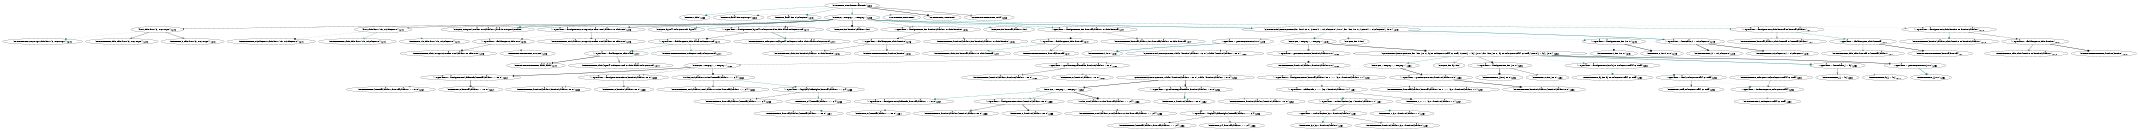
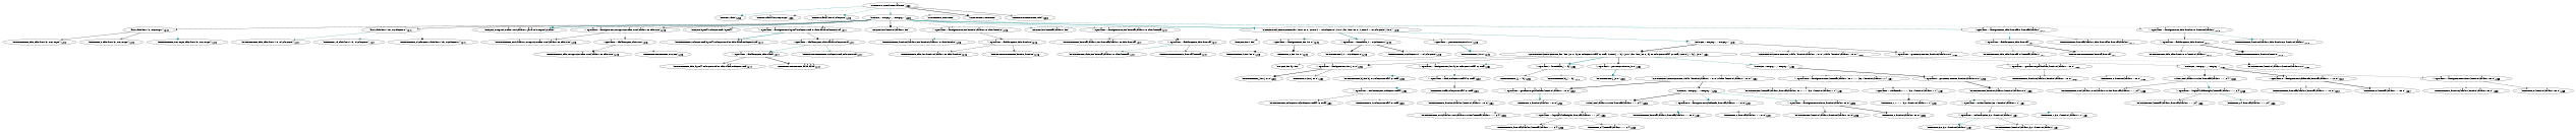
  digraph {
    edge [arrowhead=box color=black style=solid]
    n1 [label=<(METHOD,sendMTFValues5)<SUB>1238</SUB>>]
    n2 [label=<(PARAM,this)<SUB>1238</SUB>>]
    n3 [label=<(PARAM,final int nGroups)<SUB>1238</SUB>>]
    n4 [label=<(PARAM,final int nSelectors)<SUB>1248</SUB>>]
    n5 [label=<(BLOCK,&lt;empty&gt;,&lt;empty&gt;)<SUB>1239</SUB>>]
    n6 [label=<(MODIFIER,PRIVATE)>]
    n7 [label=<(MODIFIER,VIRTUAL)>]
    n8 [label=<(METHOD_RETURN,void)<SUB>1238</SUB>>]
    n9 [label=<(bsW,this.bsW(3, nGroups))<SUB>1240</SUB>>]
    n10 [label=<(bsW,this.bsW(15, nSelectors))<SUB>1241</SUB>>]
    n11 [label=<(LOCAL,OutputStream outShadow: java.io.OutputStream)>]
    n12 [label=<(&lt;operator&gt;.assignment,OutputStream outShadow = this.out)<SUB>1243</SUB>>]
    n13 [label=<(LOCAL,byte[] selectorMtf: byte[])>]
    n14 [label=<(&lt;operator&gt;.assignment,byte[] selectorMtf = this.data.selectorMtf)<SUB>1244</SUB>>]
    n15 [label=<(LOCAL,int bsLiveShadow: int)>]
    n16 [label=<(&lt;operator&gt;.assignment,int bsLiveShadow = this.bsLive)<SUB>1246</SUB>>]
    n17 [label=<(LOCAL,int bsBuffShadow: int)>]
    n18 [label=<(&lt;operator&gt;.assignment,int bsBuffShadow = this.bsBuff)<SUB>1247</SUB>>]
    n19 [label=<(CONTROL_STRUCTURE,for (int i = 0; Some(i &lt; nSelectors); i++),for (int i = 0; Some(i &lt; nSelectors); i++))<SUB>1249</SUB>>]
    n20 [label=<(&lt;operator&gt;.assignment,this.bsBuff = bsBuffShadow)<SUB>1271</SUB>>]
    n21 [label=<(&lt;operator&gt;.assignment,this.bsLive = bsLiveShadow)<SUB>1272</SUB>>]
    n22 [label=<(IDENTIFIER,this,this.bsW(3, nGroups))<SUB>1240</SUB>>]
    n23 [label=<(LITERAL,3,this.bsW(3, nGroups))<SUB>1240</SUB>>]
    n24 [label=<(IDENTIFIER,nGroups,this.bsW(3, nGroups))<SUB>1240</SUB>>]
    n25 [label=<(IDENTIFIER,this,this.bsW(15, nSelectors))<SUB>1241</SUB>>]
    n26 [label=<(LITERAL,15,this.bsW(15, nSelectors))<SUB>1241</SUB>>]
    n27 [label=<(IDENTIFIER,nSelectors,this.bsW(15, nSelectors))<SUB>1241</SUB>>]
    n28 [label=<(IDENTIFIER,outShadow,OutputStream outShadow = this.out)<SUB>1243</SUB>>]
    n29 [label=<(&lt;operator&gt;.fieldAccess,this.out)<SUB>1243</SUB>>]
    n30 [label=<(IDENTIFIER,selectorMtf,byte[] selectorMtf = this.data.selectorMtf)<SUB>1244</SUB>>]
    n31 [label=<(&lt;operator&gt;.fieldAccess,this.data.selectorMtf)<SUB>1244</SUB>>]
    n32 [label=<(IDENTIFIER,bsLiveShadow,int bsLiveShadow = this.bsLive)<SUB>1246</SUB>>]
    n33 [label=<(&lt;operator&gt;.fieldAccess,this.bsLive)<SUB>1246</SUB>>]
    n34 [label=<(IDENTIFIER,bsBuffShadow,int bsBuffShadow = this.bsBuff)<SUB>1247</SUB>>]
    n35 [label=<(&lt;operator&gt;.fieldAccess,this.bsBuff)<SUB>1247</SUB>>]
    n36 [label=<(LOCAL,int i: int)>]
    n37 [label=<(&lt;operator&gt;.assignment,int i = 0)<SUB>1249</SUB>>]
    n38 [label=<(&lt;operator&gt;.lessThan,i &lt; nSelectors)<SUB>1249</SUB>>]
    n39 [label=<(&lt;operator&gt;.postIncrement,i++)<SUB>1249</SUB>>]
    n40 [label=<(BLOCK,&lt;empty&gt;,&lt;empty&gt;)<SUB>1249</SUB>>]
    n41 [label=<(&lt;operator&gt;.fieldAccess,this.bsBuff)<SUB>1271</SUB>>]
    n42 [label=<(IDENTIFIER,bsBuffShadow,this.bsBuff = bsBuffShadow)<SUB>1271</SUB>>]
    n43 [label=<(&lt;operator&gt;.fieldAccess,this.bsLive)<SUB>1272</SUB>>]
    n44 [label=<(IDENTIFIER,bsLiveShadow,this.bsLive = bsLiveShadow)<SUB>1272</SUB>>]
    n45 [label=<(IDENTIFIER,this,OutputStream outShadow = this.out)<SUB>1243</SUB>>]
    n46 [label=<(FIELD_IDENTIFIER,out,out)<SUB>1243</SUB>>]
    n47 [label=<(&lt;operator&gt;.fieldAccess,this.data)<SUB>1244</SUB>>]
    n48 [label=<(FIELD_IDENTIFIER,selectorMtf,selectorMtf)<SUB>1244</SUB>>]
    n49 [label=<(IDENTIFIER,this,byte[] selectorMtf = this.data.selectorMtf)<SUB>1244</SUB>>]
    n50 [label=<(FIELD_IDENTIFIER,data,data)<SUB>1244</SUB>>]
    n51 [label=<(IDENTIFIER,this,int bsLiveShadow = this.bsLive)<SUB>1246</SUB>>]
    n52 [label=<(FIELD_IDENTIFIER,bsLive,bsLive)<SUB>1246</SUB>>]
    n53 [label=<(IDENTIFIER,this,int bsBuffShadow = this.bsBuff)<SUB>1247</SUB>>]
    n54 [label=<(FIELD_IDENTIFIER,bsBuff,bsBuff)<SUB>1247</SUB>>]
    n55 [label=<(IDENTIFIER,i,int i = 0)<SUB>1249</SUB>>]
    n56 [label=<(LITERAL,0,int i = 0)<SUB>1249</SUB>>]
    n57 [label=<(IDENTIFIER,i,i &lt; nSelectors)<SUB>1249</SUB>>]
    n58 [label=<(IDENTIFIER,nSelectors,i &lt; nSelectors)<SUB>1249</SUB>>]
    n59 [label=<(IDENTIFIER,i,i++)<SUB>1249</SUB>>]
    n60 [label=<(CONTROL_STRUCTURE,for (int j = 0, hj = selectorMtf[i] &amp; 0xff; Some(j &lt; hj); j++),for (int j = 0, hj = selectorMtf[i] &amp; 0xff; Some(j &lt; hj); j++))<SUB>1250</SUB>>]
    n61 [label=<(CONTROL_STRUCTURE,while (bsLiveShadow &gt;= 8),while (bsLiveShadow &gt;= 8))<SUB>1262</SUB>>]
    n62 [label=<(&lt;operator&gt;.postIncrement,bsLiveShadow++)<SUB>1268</SUB>>]
    n63 [label=<(LOCAL,int hj: int)>]
    n64 [label=<(&lt;operator&gt;.assignment,int j = 0)<SUB>1250</SUB>>]
    n65 [label=<(&lt;operator&gt;.assignment,int hj = selectorMtf[i] &amp; 0xff)<SUB>1250</SUB>>]
    n66 [label=<(&lt;operator&gt;.lessThan,j &lt; hj)<SUB>1250</SUB>>]
    n67 [label=<(&lt;operator&gt;.postIncrement,j++)<SUB>1250</SUB>>]
    n68 [label=<(BLOCK,&lt;empty&gt;,&lt;empty&gt;)<SUB>1250</SUB>>]
    n69 [label=<(&lt;operator&gt;.greaterEqualsThan,bsLiveShadow &gt;= 8)<SUB>1262</SUB>>]
    n70 [label=<(BLOCK,&lt;empty&gt;,&lt;empty&gt;)<SUB>1262</SUB>>]
    n71 [label=<(IDENTIFIER,bsLiveShadow,bsLiveShadow++)<SUB>1268</SUB>>]
    n72 [label=<(IDENTIFIER,j,int j = 0)<SUB>1250</SUB>>]
    n73 [label=<(LITERAL,0,int j = 0)<SUB>1250</SUB>>]
    n74 [label=<(IDENTIFIER,hj,int hj = selectorMtf[i] &amp; 0xff)<SUB>1250</SUB>>]
    n75 [label=<(&lt;operator&gt;.and,selectorMtf[i] &amp; 0xff)<SUB>1250</SUB>>]
    n76 [label=<(IDENTIFIER,j,j &lt; hj)<SUB>1250</SUB>>]
    n77 [label=<(IDENTIFIER,hj,j &lt; hj)<SUB>1270</SUB>>]
    n78 [label=<(IDENTIFIER,j,j++)<SUB>1250</SUB>>]
    n79 [label=<(CONTROL_STRUCTURE,while (bsLiveShadow &gt;= 8),while (bsLiveShadow &gt;= 8))<SUB>1252</SUB>>]
    n80 [label=<(&lt;operators&gt;.assignmentOr,bsBuffShadow |= 1 &lt;&lt; (32 - bsLiveShadow - 1))<SUB>1257</SUB>>]
    n81 [label=<(&lt;operator&gt;.postIncrement,bsLiveShadow++)<SUB>1258</SUB>>]
    n82 [label=<(&lt;operator&gt;.indexAccess,selectorMtf[i])<SUB>1250</SUB>>]
    n83 [label=<(LITERAL,0xff,selectorMtf[i] &amp; 0xff)<SUB>1250</SUB>>]
    n84 [label=<(IDENTIFIER,selectorMtf,selectorMtf[i] &amp; 0xff)<SUB>1250</SUB>>]
    n85 [label=<(IDENTIFIER,i,selectorMtf[i] &amp; 0xff)<SUB>1250</SUB>>]
    n86 [label=<(&lt;operator&gt;.greaterEqualsThan,bsLiveShadow &gt;= 8)<SUB>1252</SUB>>]
    n87 [label=<(BLOCK,&lt;empty&gt;,&lt;empty&gt;)<SUB>1252</SUB>>]
    n88 [label=<(IDENTIFIER,bsBuffShadow,bsBuffShadow |= 1 &lt;&lt; (32 - bsLiveShadow - 1))<SUB>1257</SUB>>]
    n89 [label=<(&lt;operator&gt;.shiftLeft,1 &lt;&lt; (32 - bsLiveShadow - 1))<SUB>1257</SUB>>]
    n90 [label=<(IDENTIFIER,bsLiveShadow,bsLiveShadow++)<SUB>1258</SUB>>]
    n91 [label=<(IDENTIFIER,bsLiveShadow,bsLiveShadow &gt;= 8)<SUB>1252</SUB>>]
    n92 [label=<(LITERAL,8,bsLiveShadow &gt;= 8)<SUB>1252</SUB>>]
    n93 [label=<(write,outShadow.write(bsBuffShadow &gt;&gt; 24))<SUB>1253</SUB>>]
    n94 [label=<(&lt;operators&gt;.assignmentShiftLeft,bsBuffShadow &lt;&lt;= 8)<SUB>1254</SUB>>]
    n95 [label=<(&lt;operator&gt;.assignmentMinus,bsLiveShadow -= 8)<SUB>1255</SUB>>]
    n96 [label=<(IDENTIFIER,outShadow,outShadow.write(bsBuffShadow &gt;&gt; 24))<SUB>1253</SUB>>]
    n97 [label=<(&lt;operator&gt;.logicalShiftRight,bsBuffShadow &gt;&gt; 24)<SUB>1253</SUB>>]
    n98 [label=<(IDENTIFIER,bsBuffShadow,bsBuffShadow &lt;&lt;= 8)<SUB>1254</SUB>>]
    n99 [label=<(LITERAL,8,bsBuffShadow &lt;&lt;= 8)<SUB>1254</SUB>>]
    n100 [label=<(IDENTIFIER,bsLiveShadow,bsLiveShadow -= 8)<SUB>1255</SUB>>]
    n101 [label=<(LITERAL,8,bsLiveShadow -= 8)<SUB>1255</SUB>>]
    n102 [label=<(IDENTIFIER,bsBuffShadow,bsBuffShadow &gt;&gt; 24)<SUB>1253</SUB>>]
    n103 [label=<(LITERAL,24,bsBuffShadow &gt;&gt; 24)<SUB>1253</SUB>>]
    n104 [label=<(LITERAL,1,1 &lt;&lt; (32 - bsLiveShadow - 1))<SUB>1257</SUB>>]
    n105 [label=<(&lt;operator&gt;.subtraction,32 - bsLiveShadow - 1)<SUB>1257</SUB>>]
    n106 [label=<(&lt;operator&gt;.subtraction,32 - bsLiveShadow)<SUB>1257</SUB>>]
    n107 [label=<(LITERAL,1,32 - bsLiveShadow - 1)<SUB>1257</SUB>>]
    n108 [label=<(LITERAL,32,32 - bsLiveShadow)<SUB>1257</SUB>>]
    n109 [label=<(IDENTIFIER,bsLiveShadow,32 - bsLiveShadow)<SUB>1257</SUB>>]
    n110 [label=<(IDENTIFIER,bsLiveShadow,bsLiveShadow &gt;= 8)<SUB>1262</SUB>>]
    n111 [label=<(LITERAL,8,bsLiveShadow &gt;= 8)<SUB>1262</SUB>>]
    n112 [label=<(write,outShadow.write(bsBuffShadow &gt;&gt; 24))<SUB>1263</SUB>>]
    n113 [label=<(&lt;operators&gt;.assignmentShiftLeft,bsBuffShadow &lt;&lt;= 8)<SUB>1264</SUB>>]
    n114 [label=<(&lt;operator&gt;.assignmentMinus,bsLiveShadow -= 8)<SUB>1265</SUB>>]
    n115 [label=<(IDENTIFIER,outShadow,outShadow.write(bsBuffShadow &gt;&gt; 24))<SUB>1263</SUB>>]
    n116 [label=<(&lt;operator&gt;.logicalShiftRight,bsBuffShadow &gt;&gt; 24)<SUB>1263</SUB>>]
    n117 [label=<(IDENTIFIER,bsBuffShadow,bsBuffShadow &lt;&lt;= 8)<SUB>1264</SUB>>]
    n118 [label=<(LITERAL,8,bsBuffShadow &lt;&lt;= 8)<SUB>1264</SUB>>]
    n119 [label=<(IDENTIFIER,bsLiveShadow,bsLiveShadow -= 8)<SUB>1265</SUB>>]
    n120 [label=<(LITERAL,8,bsLiveShadow -= 8)<SUB>1265</SUB>>]
    n121 [label=<(IDENTIFIER,bsBuffShadow,bsBuffShadow &gt;&gt; 24)<SUB>1263</SUB>>]
    n122 [label=<(LITERAL,24,bsBuffShadow &gt;&gt; 24)<SUB>1263</SUB>>]
    n123 [label=<(IDENTIFIER,this,this.bsBuff = bsBuffShadow)<SUB>1271</SUB>>]
    n124 [label=<(FIELD_IDENTIFIER,bsBuff,bsBuff)<SUB>1271</SUB>>]
    n125 [label=<(IDENTIFIER,this,this.bsLive = bsLiveShadow)<SUB>1272</SUB>>]
    n126 [label=<(FIELD_IDENTIFIER,bsLive,bsLive)<SUB>1272</SUB>>]
    n1 -> n2 [color=teal]
    n1 -> n3 [arrowhead=normal style=dotted]
    n1 -> n4 [color=teal]
    n1 -> n5 [arrowhead=normal color=teal]
    n1 -> n6 [arrowhead=normal color=gray40 style=dotted]
    n1 -> n7 [style=bold]
    n1 -> n8 [arrowhead=tee color=gray40 style=bold]
    n5 -> n9 [arrowhead=tee]
    n5 -> n10 [arrowhead=tee color=gray40 style=bold]
    n5 -> n11 [color=teal style=bold]
    n5 -> n12 [color=gray40 style=bold]
    n5 -> n13 [arrowhead=tee color=teal]
    n5 -> n14 [arrowhead=tee style=dotted]
    n5 -> n15 [style=bold]
    n5 -> n16 [arrowhead=tee color=gray40]
    n5 -> n17 [arrowhead=normal color=teal style=dotted]
    n5 -> n18 [arrowhead=tee color=teal]
    n5 -> n19 [arrowhead=tee color=teal style=bold]
    n5 -> n20 [arrowhead=tee color=teal]
    n5 -> n21 [arrowhead=normal color=gray40 style=dotted]
    n9 -> n22 [arrowhead=normal color=gray40 style=bold]
    n9 -> n23 [arrowhead=normal color=gray40 style=bold]
    n9 -> n24 [color=teal style=dotted]
    n10 -> n25 [arrowhead=tee color=teal]
    n10 -> n26 [arrowhead=normal color=teal style=dotted]
    n10 -> n27 [style=dotted]
    n12 -> n28 [arrowhead=tee]
    n12 -> n29 [arrowhead=normal style=dotted]
    n14 -> n30 [arrowhead=tee color=teal style=bold]
    n14 -> n31
    n16 -> n32 [arrowhead=normal color=teal style=dotted]
    n16 -> n33 [arrowhead=normal]
    n18 -> n34 [color=gray40]
    n18 -> n35 [style=dotted]
    n19 -> n36 [color=gray40 style=dotted]
    n19 -> n37 [color=teal style=dotted]
    n19 -> n38 [arrowhead=normal color=teal style=bold]
    n19 -> n39 [arrowhead=tee color=gray40]
    n19 -> n40 [color=teal]
    n20 -> n41 [arrowhead=normal color=teal]
    n20 -> n42 [arrowhead=normal color=gray40]
    n21 -> n43 [arrowhead=normal]
    n21 -> n44 [color=teal]
    n29 -> n45
    n29 -> n46 [color=gray40 style=dotted]
    n31 -> n47 [color=teal]
    n31 -> n48 [arrowhead=tee color=teal]
    n33 -> n51 [arrowhead=tee]
    n33 -> n52 [color=gray40 style=bold]
    n35 -> n53 [arrowhead=normal color=teal]
    n35 -> n54 [arrowhead=tee]
    n37 -> n55 [style=dotted]
    n37 -> n56 [style=bold]
    n38 -> n57 [arrowhead=normal style=bold]
    n38 -> n58 [arrowhead=tee style=bold]
    n39 -> n59 [color=teal style=bold]
    n40 -> n60 [style=bold]
    n40 -> n61 [arrowhead=tee style=dotted]
    n40 -> n62 [color=gray40 style=bold]
    n41 -> n123 [arrowhead=tee color=teal]
    n41 -> n124 [arrowhead=normal style=bold]
    n43 -> n125 [arrowhead=tee color=gray40 style=bold]
    n43 -> n126 [style=bold]
    n47 -> n49 [arrowhead=normal color=gray40 style=bold]
    n47 -> n50 [arrowhead=tee style=bold]
    n60 -> n63 [arrowhead=tee color=gray40]
    n60 -> n64
    n60 -> n65 [arrowhead=normal color=teal style=dotted]
    n60 -> n66 [color=teal style=bold]
    n60 -> n67 [arrowhead=tee style=bold]
    n60 -> n68 [arrowhead=normal color=teal]
    n61 -> n69 [arrowhead=tee color=gray40 style=dotted]
    n61 -> n70 [arrowhead=tee color=gray40]
    n62 -> n71 [style=dotted]
    n64 -> n72 [style=bold]
    n64 -> n73 [arrowhead=tee color=gray40 style=bold]
    n65 -> n74 [color=teal style=dotted]
    n65 -> n75 [color=teal style=dotted]
    n66 -> n76 [arrowhead=normal color=gray40 style=bold]
    n66 -> n77 [arrowhead=tee color=gray40 style=dotted]
    n67 -> n78 [color=teal style=bold]
    n68 -> n79 [arrowhead=tee color=gray40 style=dotted]
    n68 -> n80 [arrowhead=normal color=gray40 style=dotted]
    n68 -> n81 [arrowhead=tee style=bold]
    n69 -> n110 [arrowhead=tee color=gray40 style=bold]
    n69 -> n111 [arrowhead=tee color=teal style=dotted]
    n70 -> n112
    n70 -> n113 [arrowhead=tee style=bold]
    n70 -> n114 [arrowhead=tee color=gray40]
    n75 -> n82 [color=teal style=dotted]
    n75 -> n83 [arrowhead=normal]
    n79 -> n86 [arrowhead=normal style=bold]
    n79 -> n87 [arrowhead=tee style=bold]
    n80 -> n88 [arrowhead=tee style=dotted]
    n80 -> n89 [color=gray40 style=dotted]
    n81 -> n90 [style=bold]
-   n84 -> n82 [arrowhead=tee]
+   n82 -> n84 [arrowhead=tee]
    n82 -> n85 [arrowhead=tee color=gray40 style=dotted]
    n86 -> n91 [arrowhead=tee color=gray40 style=dotted]
    n86 -> n92 [arrowhead=normal color=teal style=bold]
    n87 -> n93 [style=bold]
    n87 -> n94 [color=teal]
    n87 -> n95 [arrowhead=tee color=teal]
    n89 -> n104
    n89 -> n105 [color=teal style=dotted]
    n93 -> n96 [color=gray40 style=dotted]
    n93 -> n97 [color=gray40 style=dotted]
    n94 -> n98 [color=teal style=dotted]
    n94 -> n99 [color=gray40 style=dotted]
    n95 -> n100 [color=gray40 style=bold]
    n95 -> n101 [arrowhead=tee style=bold]
    n97 -> n102 [arrowhead=normal]
    n97 -> n103 [color=gray40]
    n105 -> n106 [arrowhead=normal color=gray40 style=bold]
    n105 -> n107 [color=teal style=dotted]
    n106 -> n108 [color=teal]
    n106 -> n109 [arrowhead=tee]
    n112 -> n115 [arrowhead=tee color=gray40 style=bold]
    n112 -> n116 [color=teal]
    n113 -> n117 [arrowhead=normal color=gray40 style=dotted]
    n113 -> n118 [arrowhead=tee style=bold]
    n114 -> n119 [arrowhead=tee color=gray40 style=dotted]
    n114 -> n120 [arrowhead=tee]
    n116 -> n121 [arrowhead=tee]
    n116 -> n122 [arrowhead=normal color=teal]
  }
